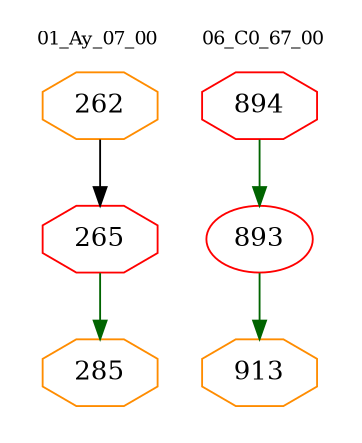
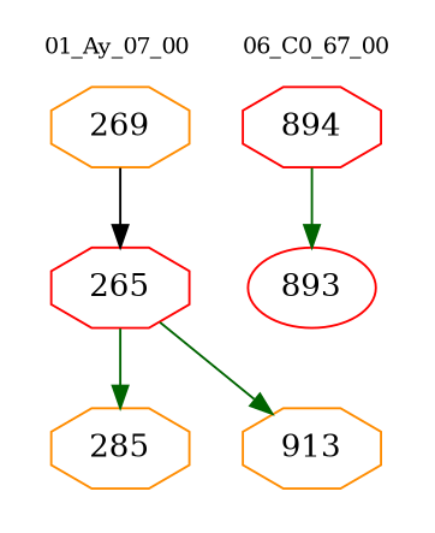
  digraph {
    node [color=darkorange shape=octagon]
    edge [color=darkgreen]
-   n1 [label=262]
+   n1 [label=269]
    n2 [color=red label=265]
    n3 [label=285]
    n4 [color=red label=894]
    n5 [color=red label=893 shape=ellipse]
    n6 [label=913]
    subgraph cluster_1 {
      color=white
      fontsize=10
      label="01_Ay_07_00"
      n1
      n2
      n3
    }
    subgraph cluster_2 {
      color=white
      fontsize=10
      label="06_C0_67_00"
      n4
      n5
      n6
    }
    n1 -> n2 [color=black]
    n2 -> n3
    n4 -> n5
-   n5 -> n6
+   n2 -> n6
  }
